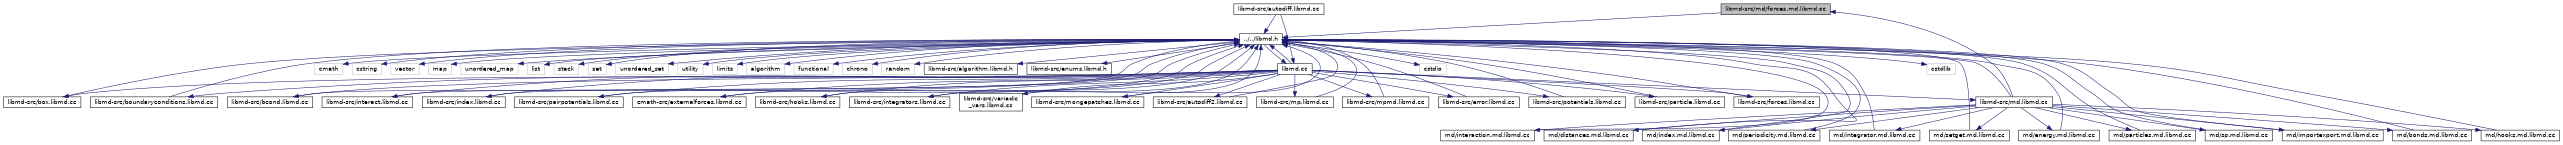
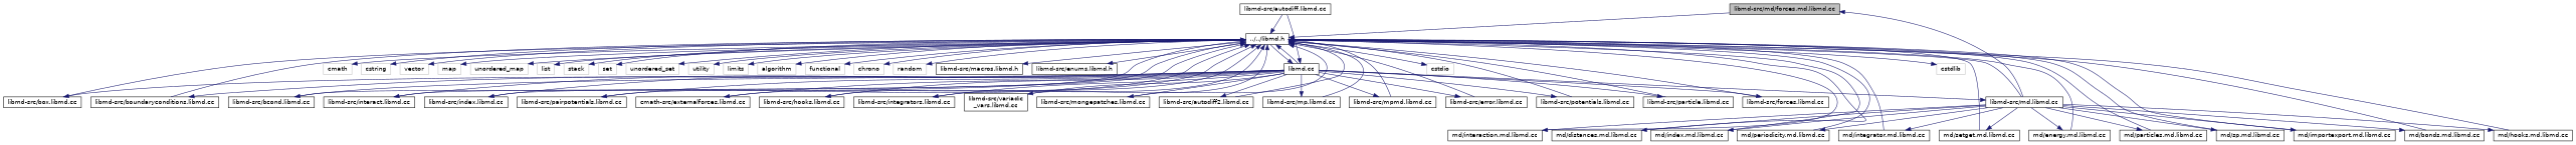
  digraph {
    node [color=black fontname=Helvetica fontsize=12 shape=record]
    edge [color=midnightblue fontname=Helvetica fontsize=12 labelfontname=Helvetica labelfontsize=12 style=solid]
    n1 [fillcolor=grey75 fontcolor=black height=0.2 label="libmd-src/md/forces.md.libmd.cc" style=filled width=0.4]
    n2 [height=0.2 label="../../libmd.h" width=0.4]
    n3 [color=grey75 height=0.2 label=cstdio width=0.4]
    n4 [color=grey75 height=0.2 label=cstdlib width=0.4]
    n5 [color=grey75 height=0.2 label=cmath width=0.4]
    n6 [color=grey75 height=0.2 label=cstring width=0.4]
    n7 [color=grey75 height=0.2 label=vector width=0.4]
    n8 [color=grey75 height=0.2 label=map width=0.4]
    n9 [color=grey75 height=0.2 label=unordered_map width=0.4]
    n10 [color=grey75 height=0.2 label=list width=0.4]
    n11 [color=grey75 height=0.2 label=stack width=0.4]
    n12 [color=grey75 height=0.2 label=set width=0.4]
    n13 [color=grey75 height=0.2 label=unordered_set width=0.4]
    n14 [color=grey75 height=0.2 label=utility width=0.4]
    n15 [color=grey75 height=0.2 label=limits width=0.4]
    n16 [color=grey75 height=0.2 label=algorithm width=0.4]
    n17 [color=grey75 height=0.2 label=functional width=0.4]
    n18 [color=grey75 height=0.2 label=chrono width=0.4]
    n19 [color=grey75 height=0.2 label=random width=0.4]
-   n20 [height=0.2 label="libmd-src/algorithm.libmd.h" width=0.4]
+   n20 [height=0.2 label="libmd-src/macros.libmd.h" width=0.4]
    n21 [height=0.2 label="libmd-src/enums.libmd.h" width=0.4]
    n22 [height=0.2 label="libmd.cc" width=0.4]
    n23 [height=0.2 label="libmd-src/error.libmd.cc" width=0.4]
    n24 [height=0.2 label="libmd-src/potentials.libmd.cc" width=0.4]
    n25 [height=0.2 label="libmd-src/particle.libmd.cc" width=0.4]
    n26 [height=0.2 label="libmd-src/forces.libmd.cc" width=0.4]
    n27 [height=0.2 label="libmd-src/box.libmd.cc" width=0.4]
    n28 [height=0.2 label="libmd-src/boundaryconditions.libmd.cc" width=0.4]
    n29 [height=0.2 label="libmd-src/bcond.libmd.cc" width=0.4]
    n30 [height=0.2 label="libmd-src/interact.libmd.cc" width=0.4]
    n31 [height=0.2 label="libmd-src/index.libmd.cc" width=0.4]
    n32 [height=0.2 label="libmd-src/pairpotentials.libmd.cc" width=0.4]
    n33 [height=0.2 label="cmath-src/externalforces.libmd.cc" width=0.4]
    n34 [height=0.2 label="libmd-src/hooks.libmd.cc" width=0.4]
    n35 [height=0.2 label="libmd-src/integrators.libmd.cc" width=0.4]
    n36 [height=0.2 label="libmd-src/variadic\l_vars.libmd.cc" width=0.4]
    n37 [height=0.2 label="libmd-src/md.libmd.cc" width=0.4]
    n38 [height=0.2 label="libmd-src/mongepatches.libmd.cc" width=0.4]
    n39 [height=0.2 label="libmd-src/autodiff2.libmd.cc" width=0.4]
    n40 [height=0.2 label="libmd-src/mp.libmd.cc" width=0.4]
    n41 [height=0.2 label="libmd-src/mpmd.libmd.cc" width=0.4]
    n42 [height=0.2 label="libmd-src/autodiff.libmd.cc" width=0.4]
    n43 [height=0.2 label="md/interaction.md.libmd.cc" width=0.4]
    n44 [height=0.2 label="md/distances.md.libmd.cc" width=0.4]
    n45 [height=0.2 label="md/index.md.libmd.cc" width=0.4]
    n46 [height=0.2 label="md/periodicity.md.libmd.cc" width=0.4]
    n47 [height=0.2 label="md/integrator.md.libmd.cc" width=0.4]
    n48 [height=0.2 label="md/setget.md.libmd.cc" width=0.4]
    n49 [height=0.2 label="md/energy.md.libmd.cc" width=0.4]
    n50 [height=0.2 label="md/particles.md.libmd.cc" width=0.4]
    n51 [height=0.2 label="md/sp.md.libmd.cc" width=0.4]
    n52 [height=0.2 label="md/importexport.md.libmd.cc" width=0.4]
    n53 [height=0.2 label="md/bonds.md.libmd.cc" width=0.4]
    n54 [height=0.2 label="md/hooks.md.libmd.cc" width=0.4]
    n1 -> n2
    n2 -> n3
    n2 -> n4
    n2 -> n5
    n2 -> n6
    n2 -> n7
    n2 -> n8
    n2 -> n9
    n2 -> n10
    n2 -> n11
    n2 -> n12
    n2 -> n13
    n2 -> n14
    n2 -> n15
    n2 -> n16
    n2 -> n17
    n2 -> n18
    n2 -> n19
    n2 -> n20
    n2 -> n21
    n2 -> n22
    n22 -> n2
    n22 -> n23
    n22 -> n24
    n22 -> n25
    n22 -> n26
    n22 -> n27
    n22 -> n28
    n22 -> n29
    n22 -> n30
    n22 -> n31
    n22 -> n32
    n22 -> n33
    n22 -> n34
    n22 -> n35
    n22 -> n36
    n22 -> n37
    n22 -> n38
    n22 -> n39
    n22 -> n40
    n22 -> n41
    n23 -> n2
    n24 -> n2
    n25 -> n2
    n26 -> n2
    n27 -> n2
    n28 -> n2
    n29 -> n2
    n30 -> n2
    n31 -> n2
    n32 -> n2
    n33 -> n2
    n34 -> n2
    n35 -> n2
    n36 -> n2
    n37 -> n1
    n37 -> n2
    n37 -> n43
    n37 -> n44
    n37 -> n45
    n37 -> n46
    n37 -> n47
    n37 -> n48
    n37 -> n49
    n37 -> n50
    n37 -> n51
    n37 -> n52
    n37 -> n53
    n37 -> n54
    n38 -> n2
    n39 -> n2
    n40 -> n2
    n41 -> n2
    n42 -> n2
    n42 -> n22
    n43 -> n2
    n44 -> n2
    n45 -> n2
    n46 -> n2
    n47 -> n2
    n48 -> n2
    n49 -> n2
    n50 -> n2
    n51 -> n2
    n52 -> n2
    n53 -> n2
    n54 -> n2
  }
